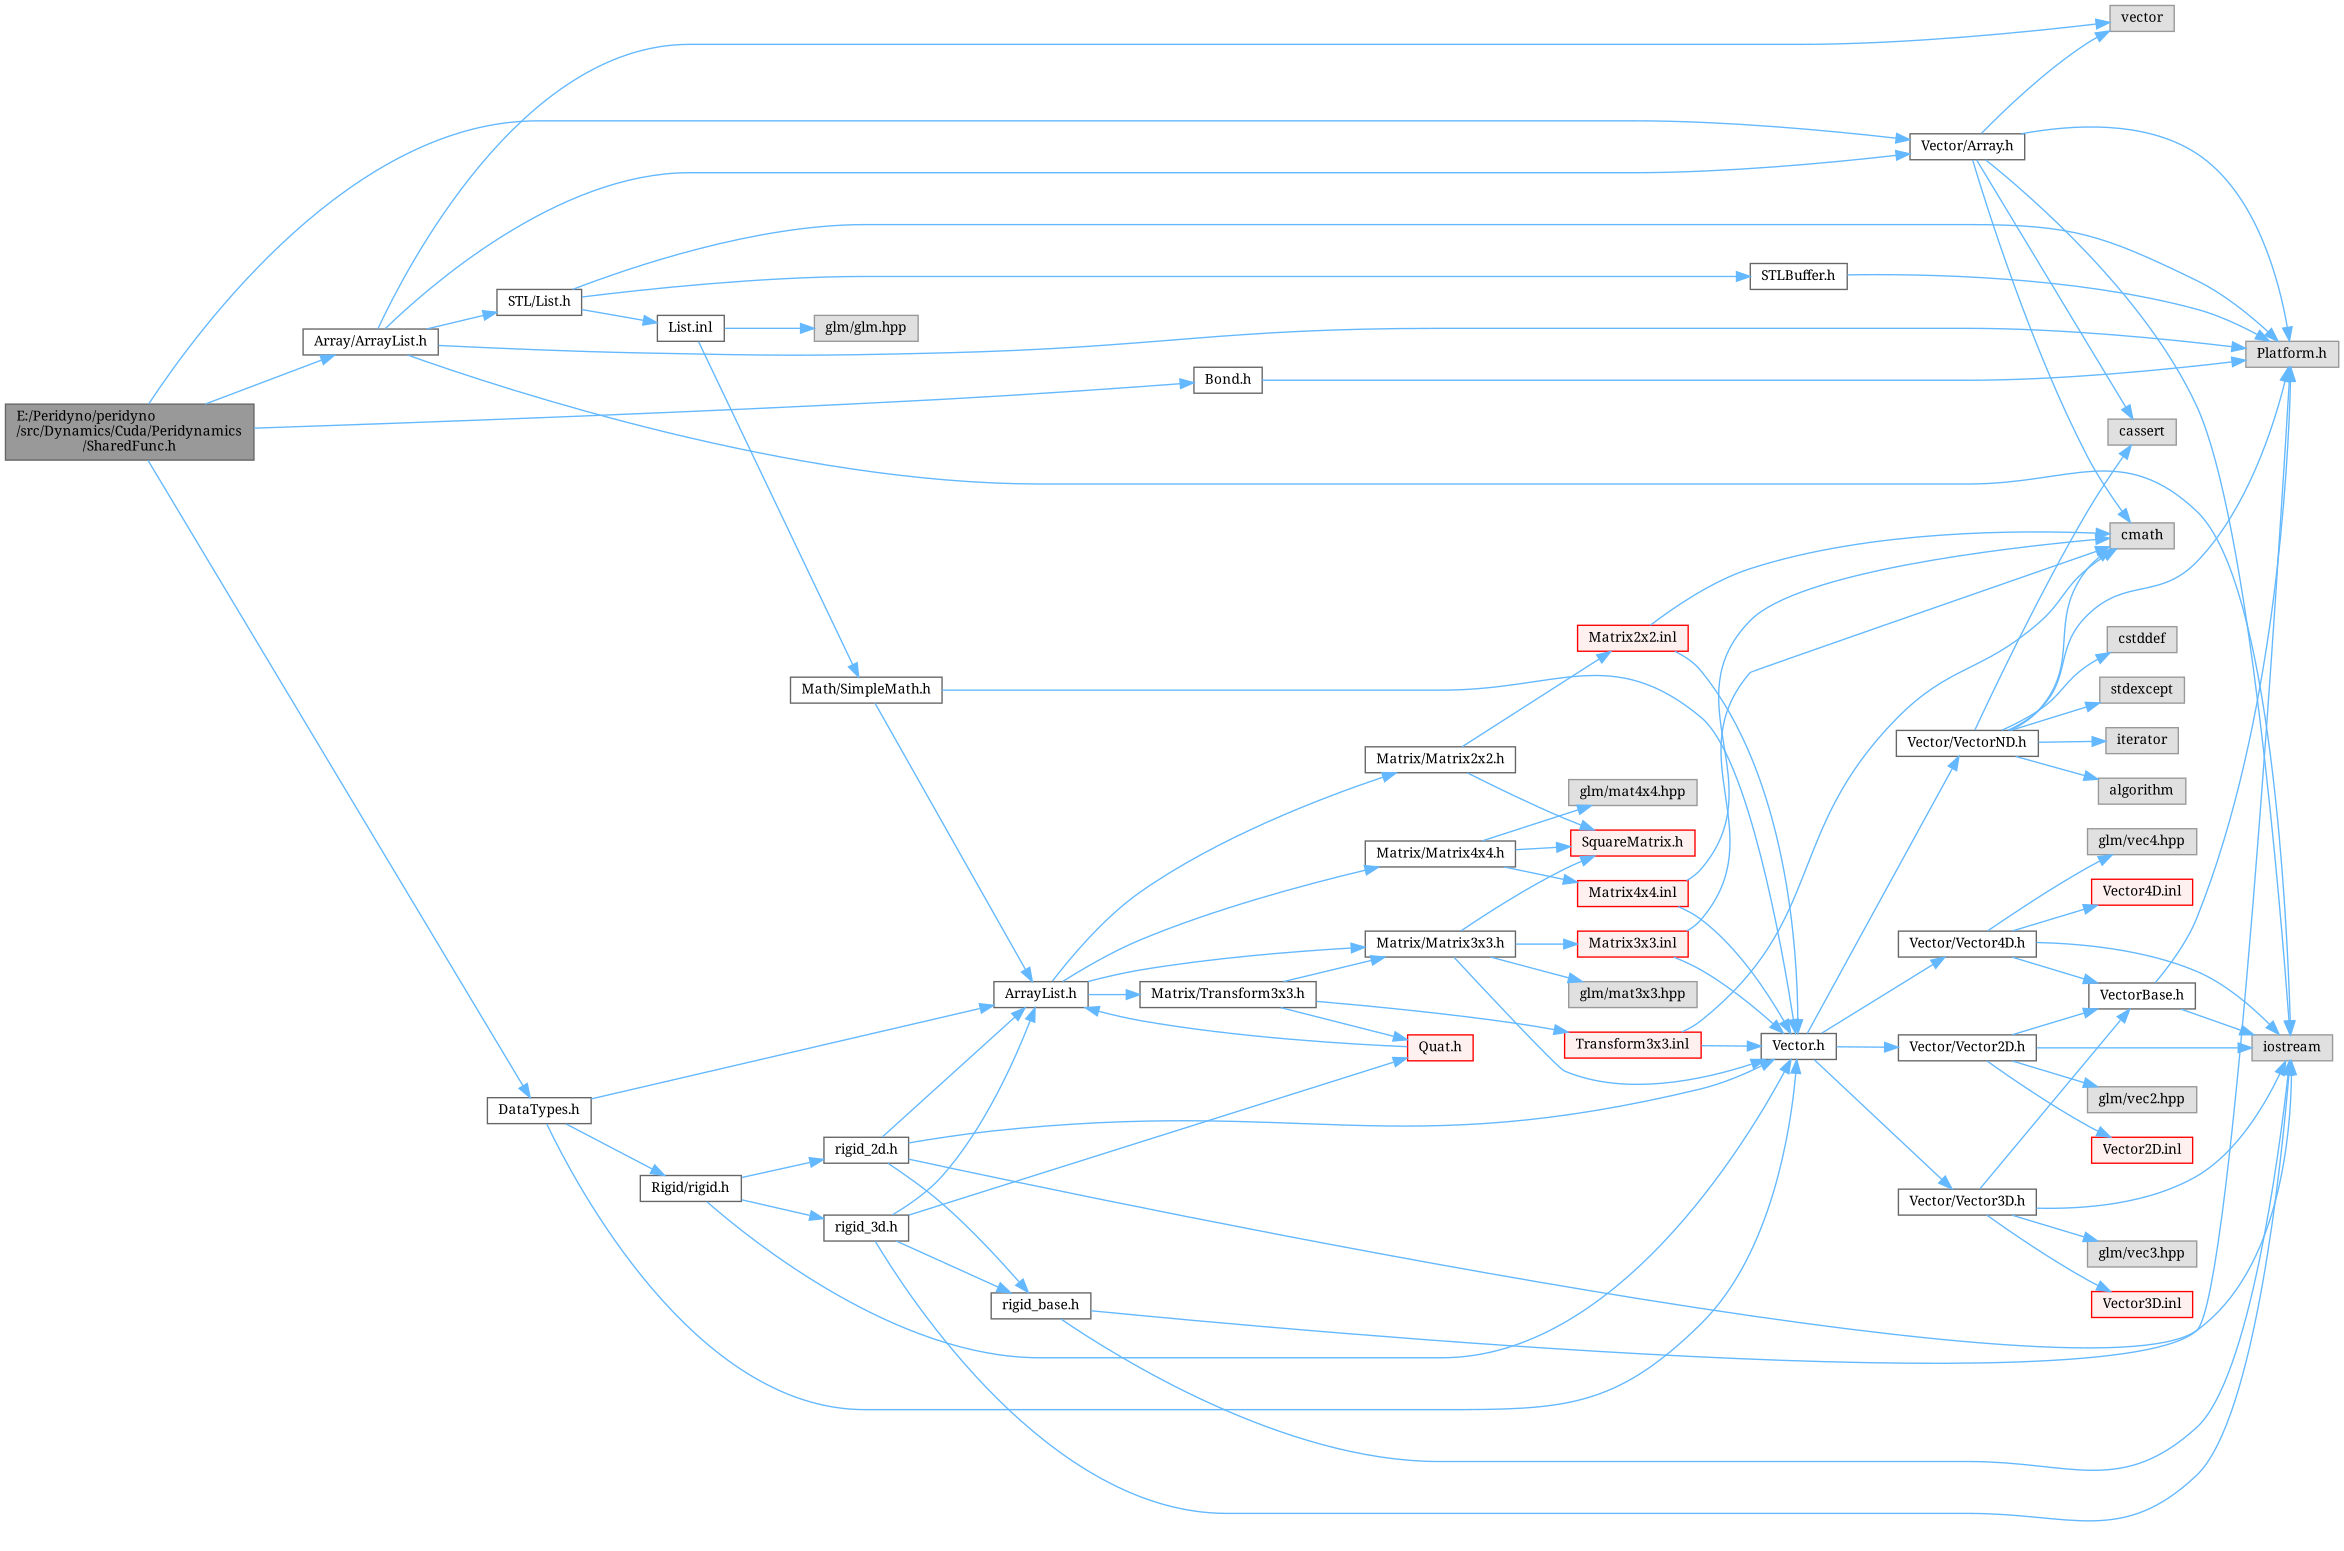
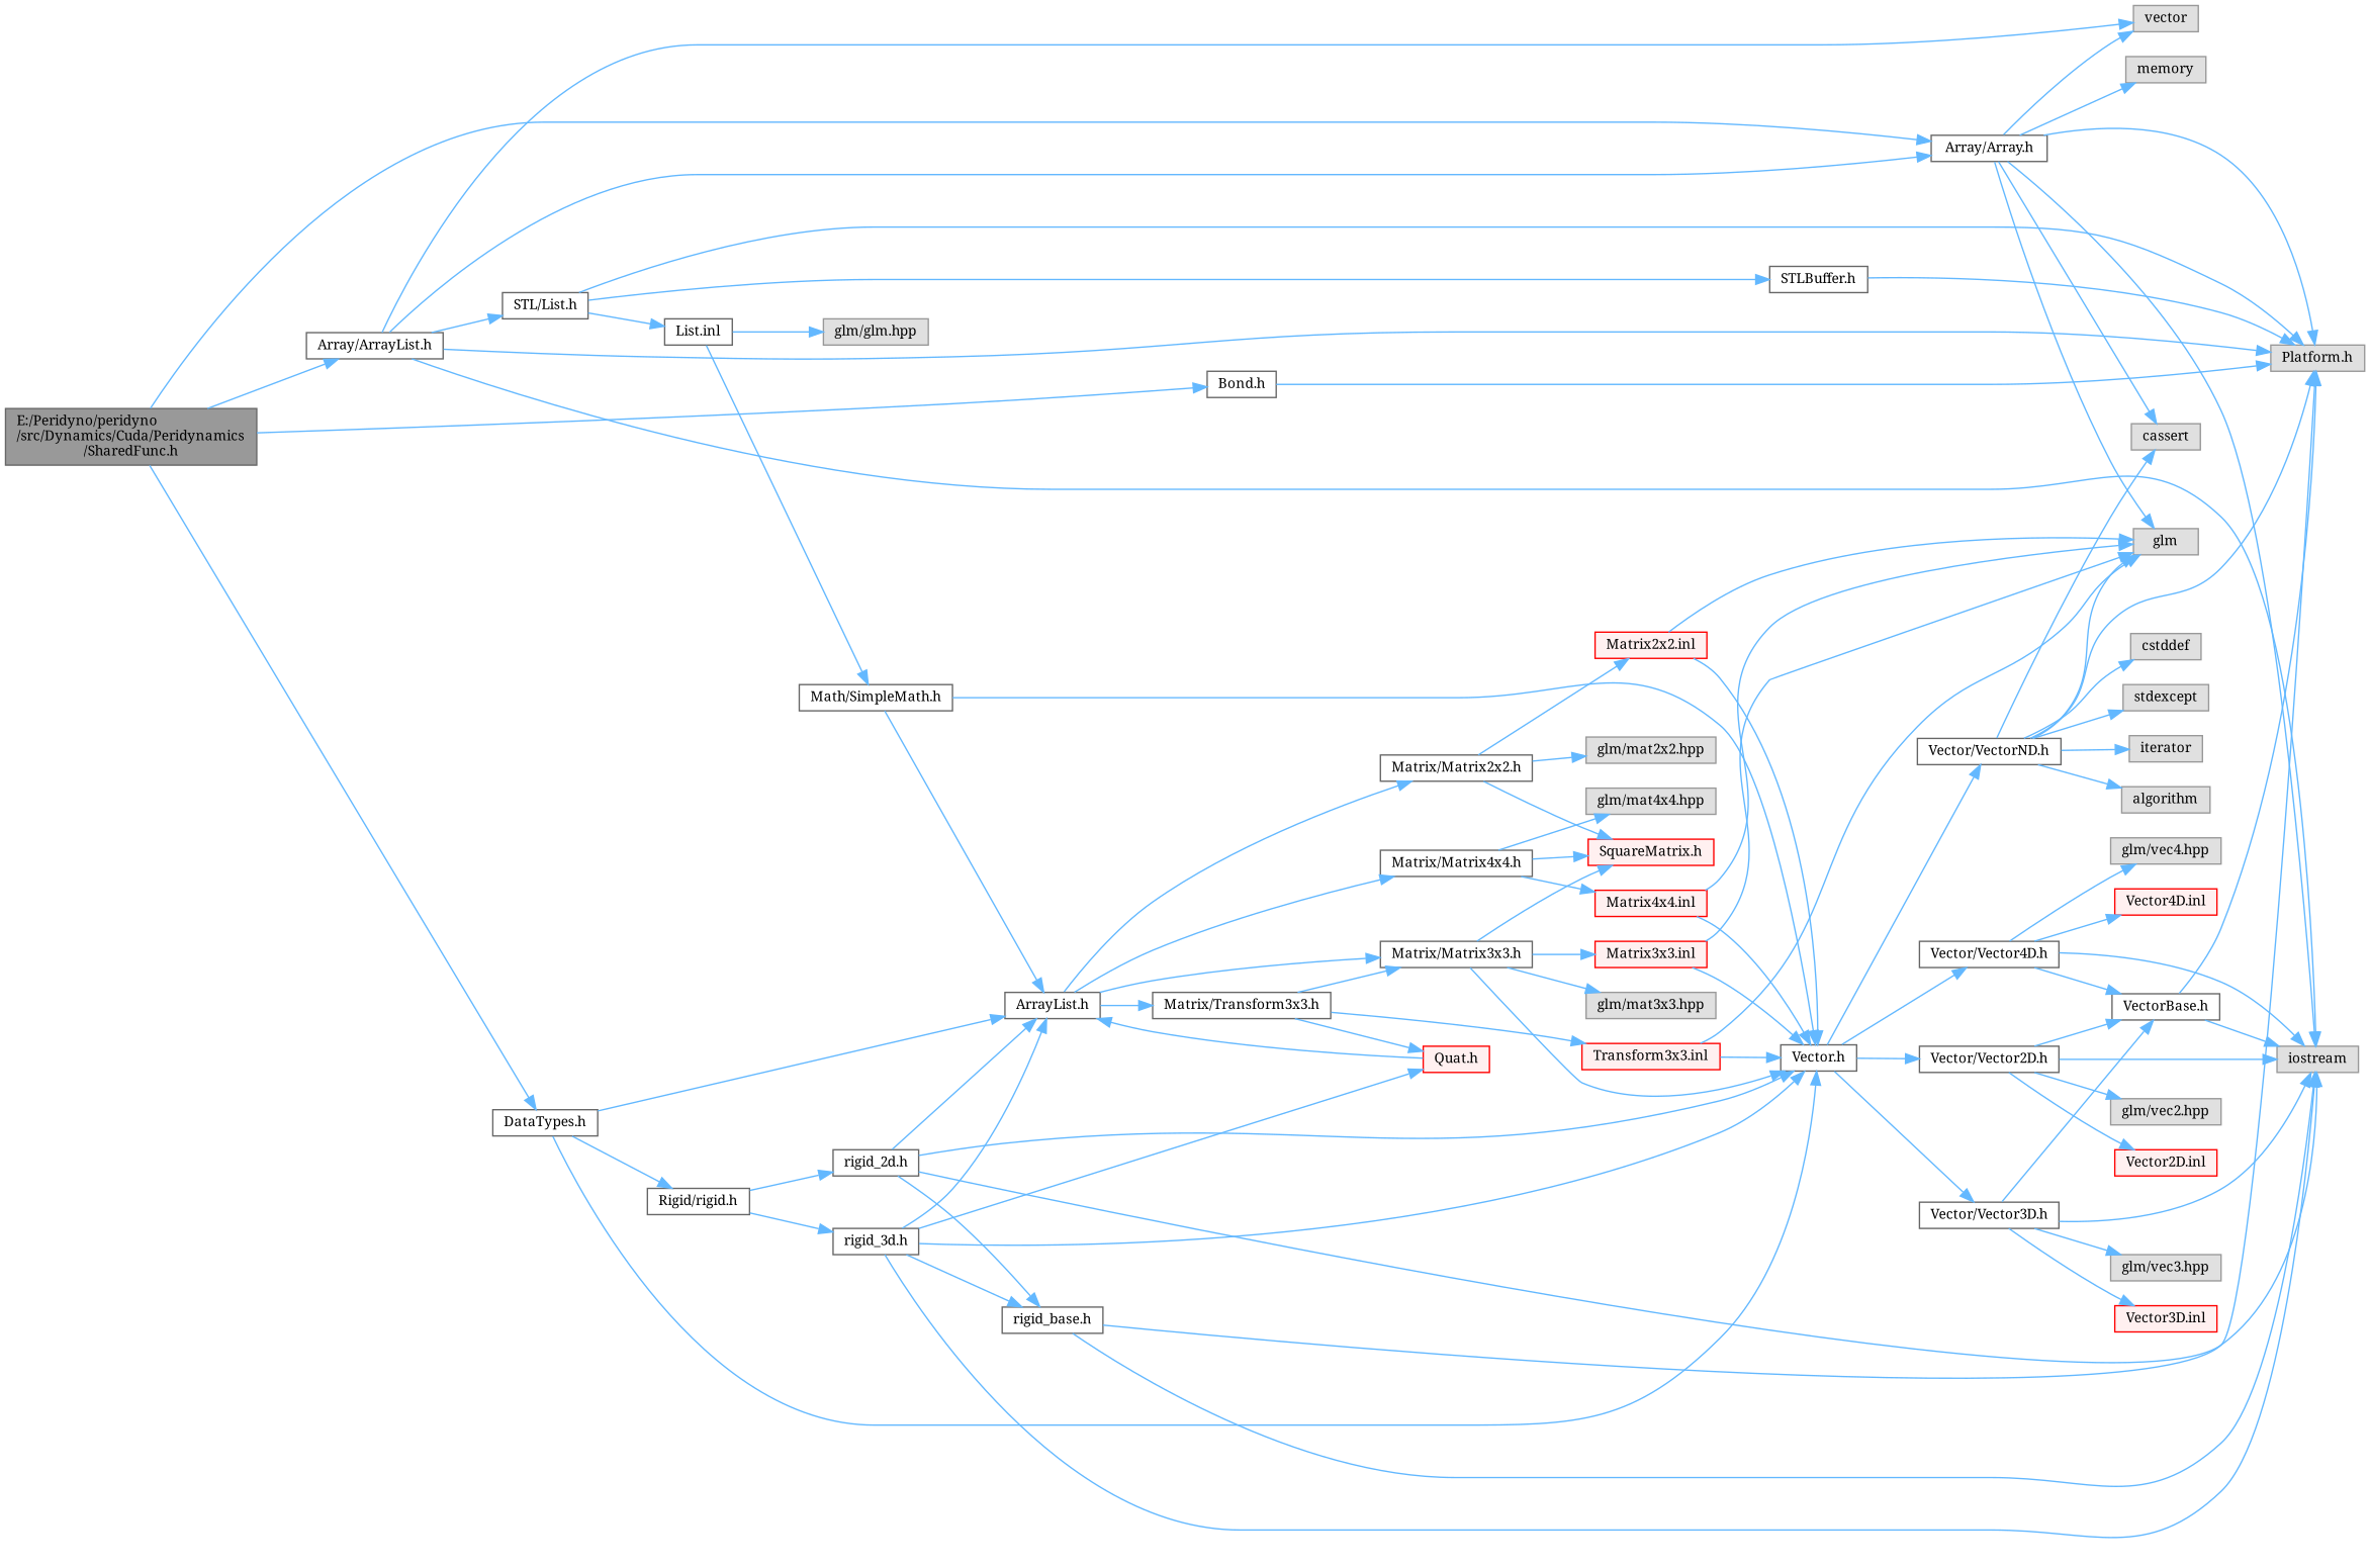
  digraph {
    fontname="Noto Serif"
    rankdir=LR
    node [color=grey40 fillcolor=white fontname="Noto Serif" fontsize=10 shape=box style=filled]
    edge [color=steelblue1 fontname="Noto Serif" fontsize=10 labelfontname=Helvetica labelfontsize=10 style=solid]
    n1 [color=gray40 fillcolor=grey60 fontcolor=black height=0.2 label="E:/Peridyno/peridyno\l/src/Dynamics/Cuda/Peridynamics\l/SharedFunc.h" width=0.4]
-   n2 [height=0.2 label="Vector/Array.h" width=0.4]
+   n2 [height=0.2 label="Array/Array.h" width=0.4]
    n3 [height=0.2 label="Array/ArrayList.h" width=0.4]
    n4 [height=0.2 label="Bond.h" width=0.4]
    n5 [height=0.2 label="DataTypes.h" width=0.4]
    n6 [color=grey60 fillcolor="#E0E0E0" height=0.2 label="Platform.h" width=0.4]
    n7 [color=grey60 fillcolor="#E0E0E0" height=0.2 label=cassert width=0.4]
    n8 [color=grey60 fillcolor="#E0E0E0" height=0.2 label=vector width=0.4]
    n9 [color=grey60 fillcolor="#E0E0E0" height=0.2 label=iostream width=0.4]
-   n11 [color=grey60 fillcolor="#E0E0E0" height=0.2 label=cmath width=0.4]
+   n10 [color=grey60 fillcolor="#E0E0E0" height=0.2 label=memory width=0.4]
+   n11 [color=grey60 fillcolor="#E0E0E0" height=0.2 label=glm width=0.4]
    n12 [height=0.2 label="STL/List.h" width=0.4]
    n13 [height=0.2 label="Vector.h" width=0.4]
    n14 [height=0.2 label="ArrayList.h" width=0.4]
    n15 [height=0.2 label="Rigid/rigid.h" width=0.4]
    n16 [height=0.2 label="STLBuffer.h" width=0.4]
    n17 [height=0.2 label="List.inl" width=0.4]
    n18 [height=0.2 label="Math/SimpleMath.h" width=0.4]
    n19 [color=grey60 fillcolor="#E0E0E0" height=0.2 label="glm/glm.hpp" width=0.4]
    n20 [height=0.2 label="Vector/Vector2D.h" width=0.4]
    n21 [height=0.2 label="Vector/Vector3D.h" width=0.4]
    n22 [height=0.2 label="Vector/Vector4D.h" width=0.4]
    n23 [height=0.2 label="Vector/VectorND.h" width=0.4]
    n24 [height=0.2 label="Matrix/Matrix2x2.h" width=0.4]
    n25 [height=0.2 label="Matrix/Matrix3x3.h" width=0.4]
    n26 [height=0.2 label="Matrix/Matrix4x4.h" width=0.4]
    n27 [height=0.2 label="Matrix/Transform3x3.h" width=0.4]
    n28 [color=grey60 fillcolor="#E0E0E0" height=0.2 label="glm/vec2.hpp" width=0.4]
    n29 [height=0.2 label="VectorBase.h" width=0.4]
    n30 [color=red fillcolor="#FFF0F0" height=0.2 label="Vector2D.inl" width=0.4]
    n31 [color=grey60 fillcolor="#E0E0E0" height=0.2 label="glm/vec3.hpp" width=0.4]
    n32 [color=red fillcolor="#FFF0F0" height=0.2 label="Vector3D.inl" width=0.4]
    n33 [color=grey60 fillcolor="#E0E0E0" height=0.2 label="glm/vec4.hpp" width=0.4]
    n34 [color=red fillcolor="#FFF0F0" height=0.2 label="Vector4D.inl" width=0.4]
    n35 [color=grey60 fillcolor="#E0E0E0" height=0.2 label=cstddef width=0.4]
    n36 [color=grey60 fillcolor="#E0E0E0" height=0.2 label=stdexcept width=0.4]
    n37 [color=grey60 fillcolor="#E0E0E0" height=0.2 label=iterator width=0.4]
    n38 [color=grey60 fillcolor="#E0E0E0" height=0.2 label=algorithm width=0.4]
+   n39 [color=grey60 fillcolor="#E0E0E0" height=0.2 label="glm/mat2x2.hpp" width=0.4]
    n40 [color=red fillcolor="#FFF0F0" height=0.2 label="SquareMatrix.h" width=0.4]
    n41 [color=red fillcolor="#FFF0F0" height=0.2 label="Matrix2x2.inl" width=0.4]
    n42 [color=grey60 fillcolor="#E0E0E0" height=0.2 label="glm/mat3x3.hpp" width=0.4]
    n43 [color=red fillcolor="#FFF0F0" height=0.2 label="Matrix3x3.inl" width=0.4]
    n44 [color=grey60 fillcolor="#E0E0E0" height=0.2 label="glm/mat4x4.hpp" width=0.4]
    n45 [color=red fillcolor="#FFF0F0" height=0.2 label="Matrix4x4.inl" width=0.4]
    n46 [color=red fillcolor="#FFF0F0" height=0.2 label="Quat.h" width=0.4]
    n47 [color=red fillcolor="#FFF0F0" height=0.2 label="Transform3x3.inl" width=0.4]
    n48 [height=0.2 label="rigid_2d.h" width=0.4]
    n49 [height=0.2 label="rigid_3d.h" width=0.4]
    n50 [height=0.2 label="rigid_base.h" width=0.4]
    n1 -> n2
    n1 -> n3
    n1 -> n4
    n1 -> n5
    n2 -> n6
    n2 -> n7
    n2 -> n8
    n2 -> n9
+   n2 -> n10
    n2 -> n11
    n3 -> n2
    n3 -> n6
    n3 -> n8
    n3 -> n9
    n3 -> n12
    n4 -> n6
    n5 -> n13
    n5 -> n14
    n5 -> n15
    n12 -> n6
    n12 -> n16
    n12 -> n17
    n13 -> n20
    n13 -> n21
    n13 -> n22
    n13 -> n23
    n14 -> n24
    n14 -> n25
    n14 -> n26
    n14 -> n27
    n15 -> n48
    n15 -> n49
    n16 -> n6
    n17 -> n18
    n17 -> n19
    n18 -> n13
    n18 -> n14
    n20 -> n9
    n20 -> n28
    n20 -> n29
    n20 -> n30
    n21 -> n9
    n21 -> n29
    n21 -> n31
    n21 -> n32
    n22 -> n9
    n22 -> n29
    n22 -> n33
    n22 -> n34
    n23 -> n6
    n23 -> n7
    n23 -> n11
    n23 -> n35
    n23 -> n36
    n23 -> n37
    n23 -> n38
+   n24 -> n39
    n24 -> n40
    n24 -> n41
    n25 -> n13
    n25 -> n40
    n25 -> n42
    n25 -> n43
    n26 -> n40
    n26 -> n44
    n26 -> n45
    n27 -> n25
    n27 -> n46
    n27 -> n47
    n29 -> n6
    n29 -> n9
    n41 -> n11
    n41 -> n13
    n43 -> n11
    n43 -> n13
    n45 -> n11
    n45 -> n13
    n46 -> n14
    n47 -> n11
    n47 -> n13
    n48 -> n9
    n48 -> n13
    n48 -> n14
    n48 -> n50
    n49 -> n9
-   n15 -> n13
+   n49 -> n13
    n49 -> n14
    n49 -> n46
    n49 -> n50
    n50 -> n6
    n50 -> n9
  }
